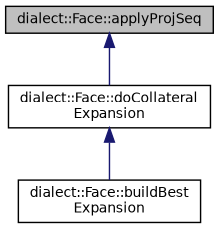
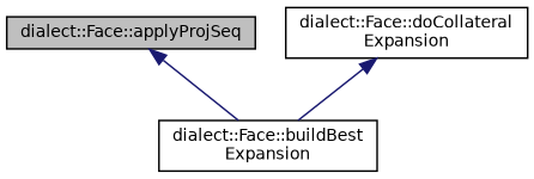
  digraph {
    rankdir=TB
    node [color=black fillcolor=white fontname=Helvetica fontsize=10 shape=record style=filled]
    edge [color=midnightblue dir=back fontname=Helvetica fontsize=10 labelfontname=Helvetica labelfontsize=10 style=solid]
    n1 [fillcolor=grey75 fontcolor=black height=0.2 label="dialect::Face::applyProjSeq" width=0.4]
    n2 [height=0.2 label="dialect::Face::doCollateral\lExpansion" width=0.4]
    n3 [height=0.2 label="dialect::Face::buildBest\lExpansion" width=0.4]
-   n1 -> n2
+   n1 -> n3
    n2 -> n3
  }
